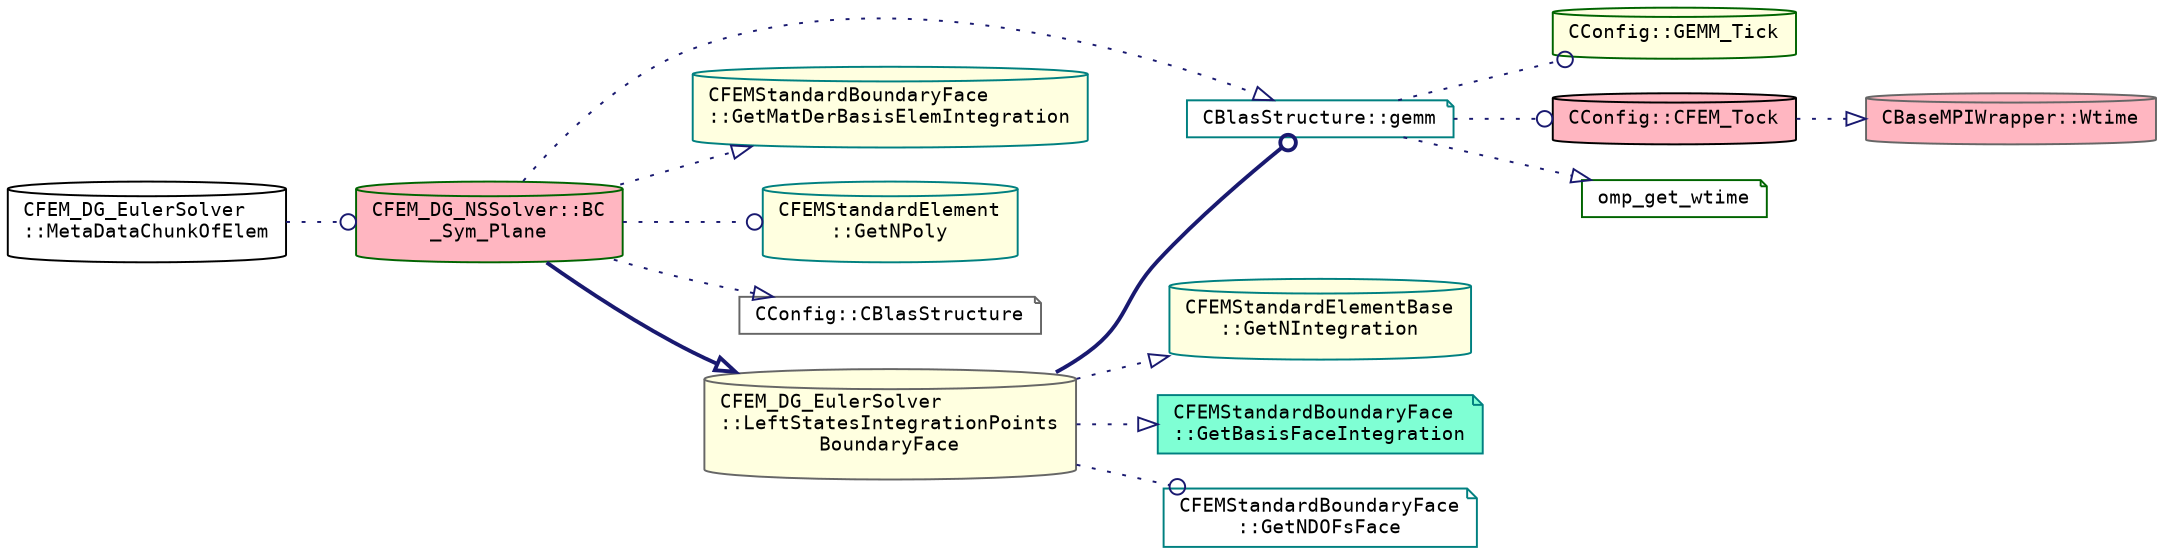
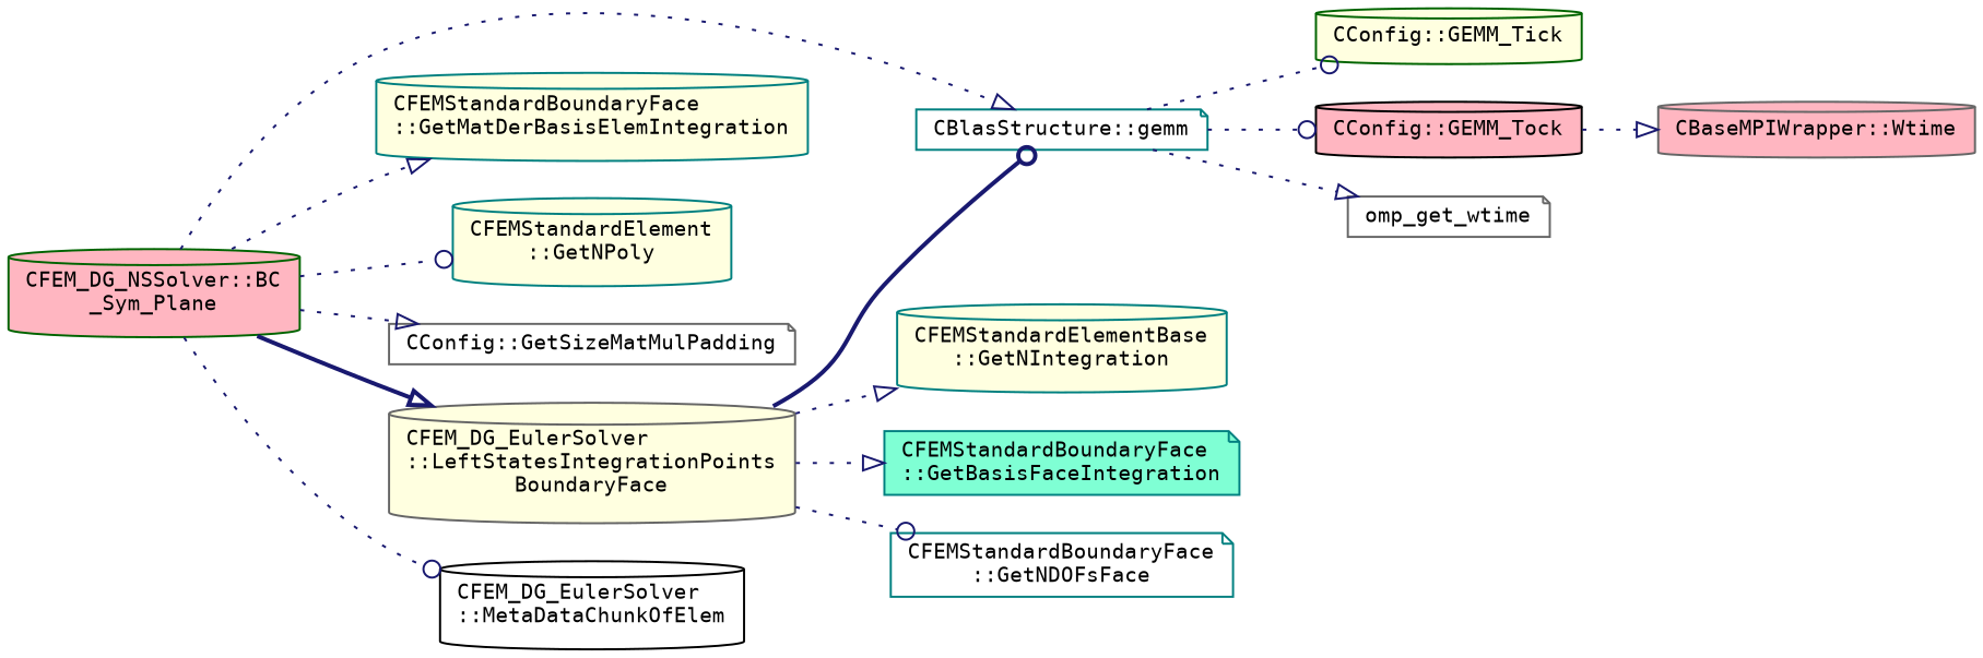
  digraph {
    fontname="DejaVu Sans Mono"
    rankdir=LR
    node [color=teal fillcolor=white fontname="DejaVu Sans Mono" fontsize=10 shape=cylinder style=filled]
    edge [arrowhead=onormal color=midnightblue fontname="DejaVu Sans Mono" fontsize=10 labelfontname=Helvetica labelfontsize=10 style=dotted]
    n1 [color=darkgreen fillcolor=lightpink fontcolor=black height=0.2 label="CFEM_DG_NSSolver::BC\l_Sym_Plane" width=0.4]
    n2 [height=0.2 label="CBlasStructure::gemm" shape=note width=0.4]
    n3 [fillcolor=lightyellow height=0.2 label="CFEMStandardBoundaryFace\l::GetMatDerBasisElemIntegration" width=0.4]
    n4 [fillcolor=lightyellow height=0.2 label="CFEMStandardElement\l::GetNPoly" width=0.4]
-   n5 [color=gray40 height=0.2 label="CConfig::CBlasStructure" shape=note width=0.4]
+   n5 [color=gray40 height=0.2 label="CConfig::GetSizeMatMulPadding" shape=note width=0.4]
    n6 [color=gray40 fillcolor=lightyellow height=0.2 label="CFEM_DG_EulerSolver\l::LeftStatesIntegrationPoints\lBoundaryFace" width=0.4]
    n7 [color=black height=0.2 label="CFEM_DG_EulerSolver\l::MetaDataChunkOfElem" width=0.4]
    n8 [color=darkgreen fillcolor=lightyellow height=0.2 label="CConfig::GEMM_Tick" width=0.4]
-   n9 [color=black fillcolor=lightpink height=0.2 label="CConfig::CFEM_Tock" width=0.4]
-   n10 [color=darkgreen height=0.2 label=omp_get_wtime shape=note width=0.4]
+   n9 [color=black fillcolor=lightpink height=0.2 label="CConfig::GEMM_Tock" width=0.4]
+   n10 [color=gray40 height=0.2 label=omp_get_wtime shape=note width=0.4]
    n11 [fillcolor=lightyellow height=0.2 label="CFEMStandardElementBase\l::GetNIntegration" width=0.4]
    n12 [fillcolor=aquamarine height=0.2 label="CFEMStandardBoundaryFace\l::GetBasisFaceIntegration" shape=note width=0.4]
    n13 [height=0.2 label="CFEMStandardBoundaryFace\l::GetNDOFsFace" shape=note width=0.4]
    n14 [color=gray40 fillcolor=lightpink height=0.2 label="CBaseMPIWrapper::Wtime" width=0.4]
    n1 -> n2
    n1 -> n3
    n1 -> n4 [arrowhead=odot]
    n1 -> n5
    n1 -> n6 [style=bold]
-   n7 -> n1 [arrowhead=odot]
+   n1 -> n7 [arrowhead=odot]
    n2 -> n8 [arrowhead=odot]
    n2 -> n9 [arrowhead=odot]
    n2 -> n10
    n6 -> n2 [arrowhead=odot style=bold]
    n6 -> n11
    n6 -> n12
    n6 -> n13 [arrowhead=odot]
    n9 -> n14
  }
